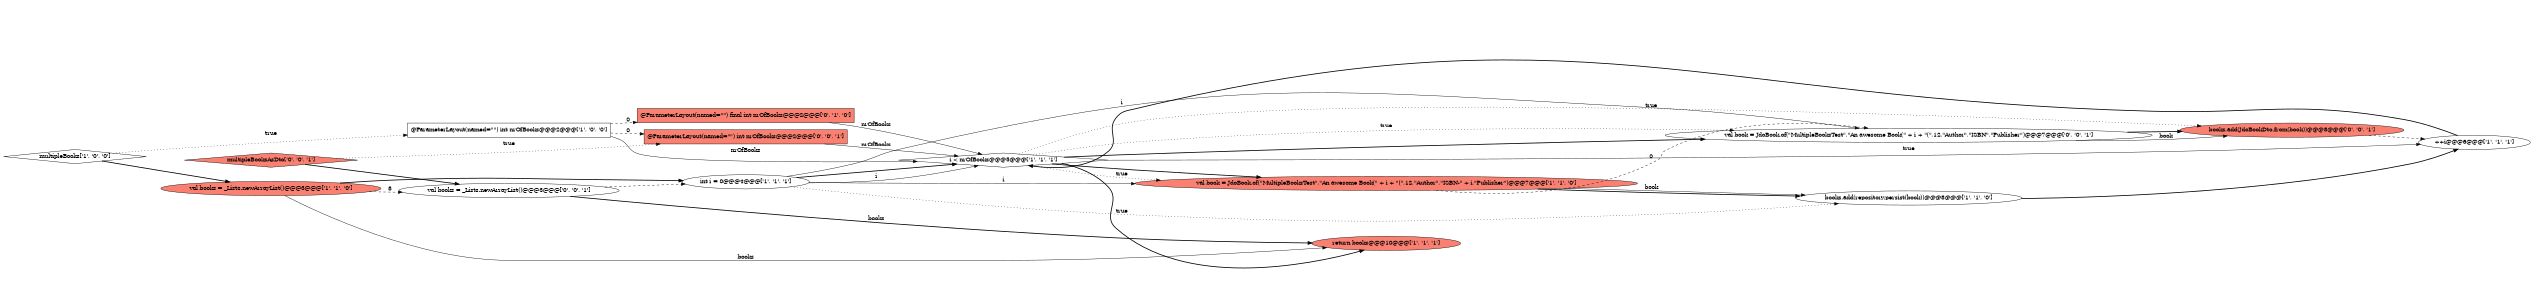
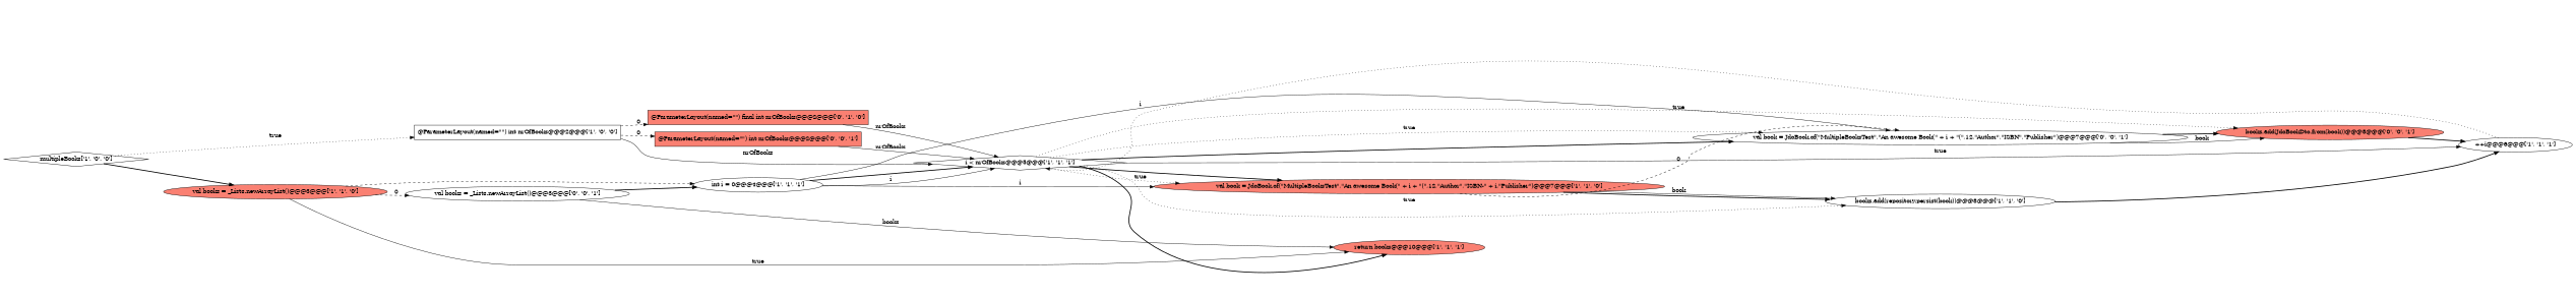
  digraph {
    rankdir=LR
    node [fillcolor=white shape=ellipse style=filled]
    edge [style=bold]
    n1 [fillcolor=salmon label="@ParameterLayout(named=\"\") final int nrOfBooks@@@2@@@['0', '1', '0']" shape=box]
    n2 [label="i < nrOfBooks@@@5@@@['1', '1', '1']" shape=diamond]
    n3 [label="books.add(repository.persist(book))@@@8@@@['1', '1', '0']"]
    n4 [label="++i@@@6@@@['1', '1', '1']"]
    n5 [fillcolor=salmon label="books.add(JdoBookDto.from(book))@@@8@@@['0', '0', '1']"]
    n6 [fillcolor=salmon label="val book = JdoBook.of(\"MultipleBooksTest\",\"An awesome Book(\" + i + \"(\",12,\"Author\",\"ISBN-\" + i,\"Publisher\")@@@7@@@['1', '1', '0']"]
    n7 [label="val book = JdoBook.of(\"MultipleBooksTest\",\"An awesome Book(\" + i + \"(\",12,\"Author\",\"ISBN\",\"Publisher\")@@@7@@@['0', '0', '1']"]
    n8 [fillcolor=salmon label="return books@@@10@@@['1', '1', '1']"]
    n9 [fillcolor=salmon label="val books = _Lists.newArrayList()@@@3@@@['1', '1', '0']"]
    n10 [label="int i = 0@@@4@@@['1', '1', '1']"]
    n11 [label="val books = _Lists.newArrayList()@@@3@@@['0', '0', '1']"]
    n12 [fillcolor=salmon label="@ParameterLayout(named=\"\") int nrOfBooks@@@2@@@['0', '0', '1']" shape=box]
    n13 [label="@ParameterLayout(named=\"\") int nrOfBooks@@@2@@@['1', '0', '0']" shape=box]
-   n14 [fillcolor=salmon label="multipleBooksAsDto['0', '0', '1']" shape=diamond]
    n15 [label="multipleBooks['1', '0', '0']" shape=diamond]
    n1 -> n2 [label=nrOfBooks style=solid]
-   n10 -> n3 [label=true style=dotted]
+   n2 -> n3 [label=true style=dotted]
    n2 -> n4 [label=true style=solid]
    n2 -> n5 [label=true style=dotted]
    n2 -> n6
    n2 -> n6 [label=true style=dotted]
    n2 -> n7
    n2 -> n7 [label=true style=dotted]
    n2 -> n8
    n3 -> n4
-   n4 -> n2
-   n5 -> n4 [style=dashed]
+   n4 -> n2 [style=dotted]
+   n5 -> n4
    n6 -> n3
    n6 -> n3 [label=book style=solid]
    n6 -> n7 [label=0 style=dashed]
    n7 -> n5
    n7 -> n5 [label=book style=solid]
-   n9 -> n8 [label=books style=solid]
-   n9 -> n10
-   n9 -> n11 [label=8 style=dashed]
+   n9 -> n8 [label=true style=solid]
+   n9 -> n10 [style=dashed]
+   n9 -> n11 [label=0 style=dashed]
    n10 -> n2
    n10 -> n2 [label=i style=solid]
    n10 -> n6 [label=i style=solid]
    n10 -> n7 [label=i style=solid]
-   n11 -> n8 [label=books]
-   n11 -> n10 [style=dashed]
+   n11 -> n8 [label=books style=solid]
+   n11 -> n10
    n12 -> n2 [label=nrOfBooks style=solid]
    n13 -> n1 [label=0 style=dashed]
    n13 -> n2 [label=nrOfBooks style=solid]
    n13 -> n12 [label=0 style=dashed]
-   n14 -> n11
-   n14 -> n12 [label=true style=dotted]
    n15 -> n9
    n15 -> n13 [label=true style=dotted]
  }
